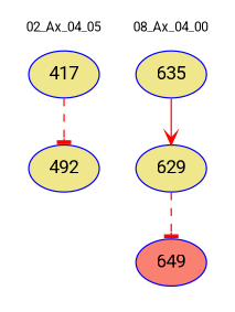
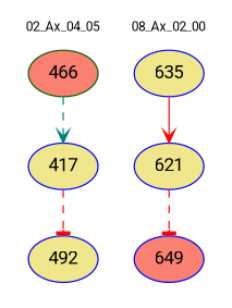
  digraph {
    fontname=Roboto
    node [color=blue fillcolor=khaki fontname=Roboto style=filled]
    edge [arrowhead=vee color=red fontname=Roboto style=dashed]
+   n1 [color=darkgreen fillcolor=salmon label=466]
    n2 [label=417]
    n3 [label=492]
    n4 [label=635]
-   n5 [label=629]
+   n5 [label=621]
    n6 [fillcolor=salmon label=649]
    subgraph cluster_1 {
      color=white
      fontsize=10
      label="02_Ax_04_05"
+     n1
      n2
      n3
    }
    subgraph cluster_2 {
      color=white
      fontsize=10
-     label="08_Ax_04_00"
+     label="08_Ax_02_00"
      n4
      n5
      n6
    }
+   n1 -> n2 [color=teal]
    n2 -> n3 [arrowhead=tee]
    n4 -> n5 [style=solid]
    n5 -> n6 [arrowhead=tee]
  }
